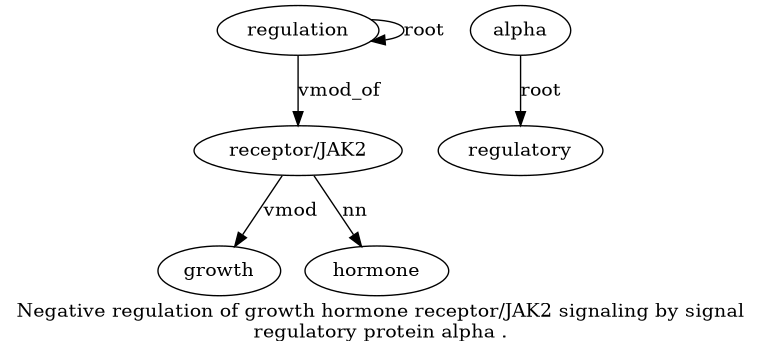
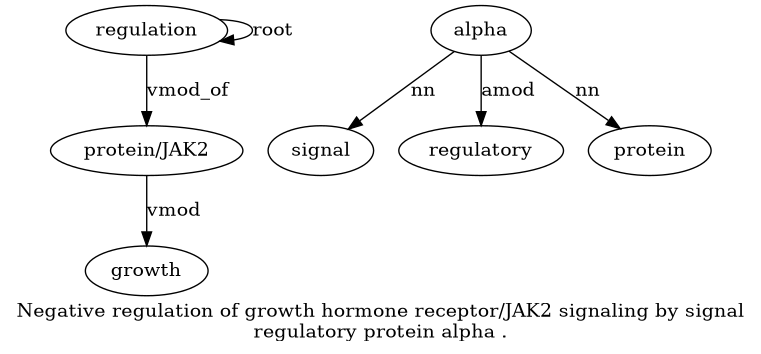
  digraph {
    label="Negative regulation of growth hormone receptor/JAK2 signaling by signal\nregulatory protein alpha ."
    node [fillcolor=white style=filled]
    n1 [label=regulation]
-   n2 [label="receptor/JAK2"]
+   n2 [label="protein/JAK2"]
    n3 [label=growth]
-   n4 [label=hormone]
    n5 [label=alpha]
+   n6 [label=signal]
    n7 [label=regulatory]
+   n8 [label=protein]
    n1 -> n1 [label=root]
    n1 -> n2 [label=vmod_of]
    n2 -> n3 [label=vmod]
-   n2 -> n4 [label=nn]
-   n5 -> n7 [label=root]
+   n5 -> n6 [label=nn]
+   n5 -> n7 [label=amod]
+   n5 -> n8 [label=nn]
  }
